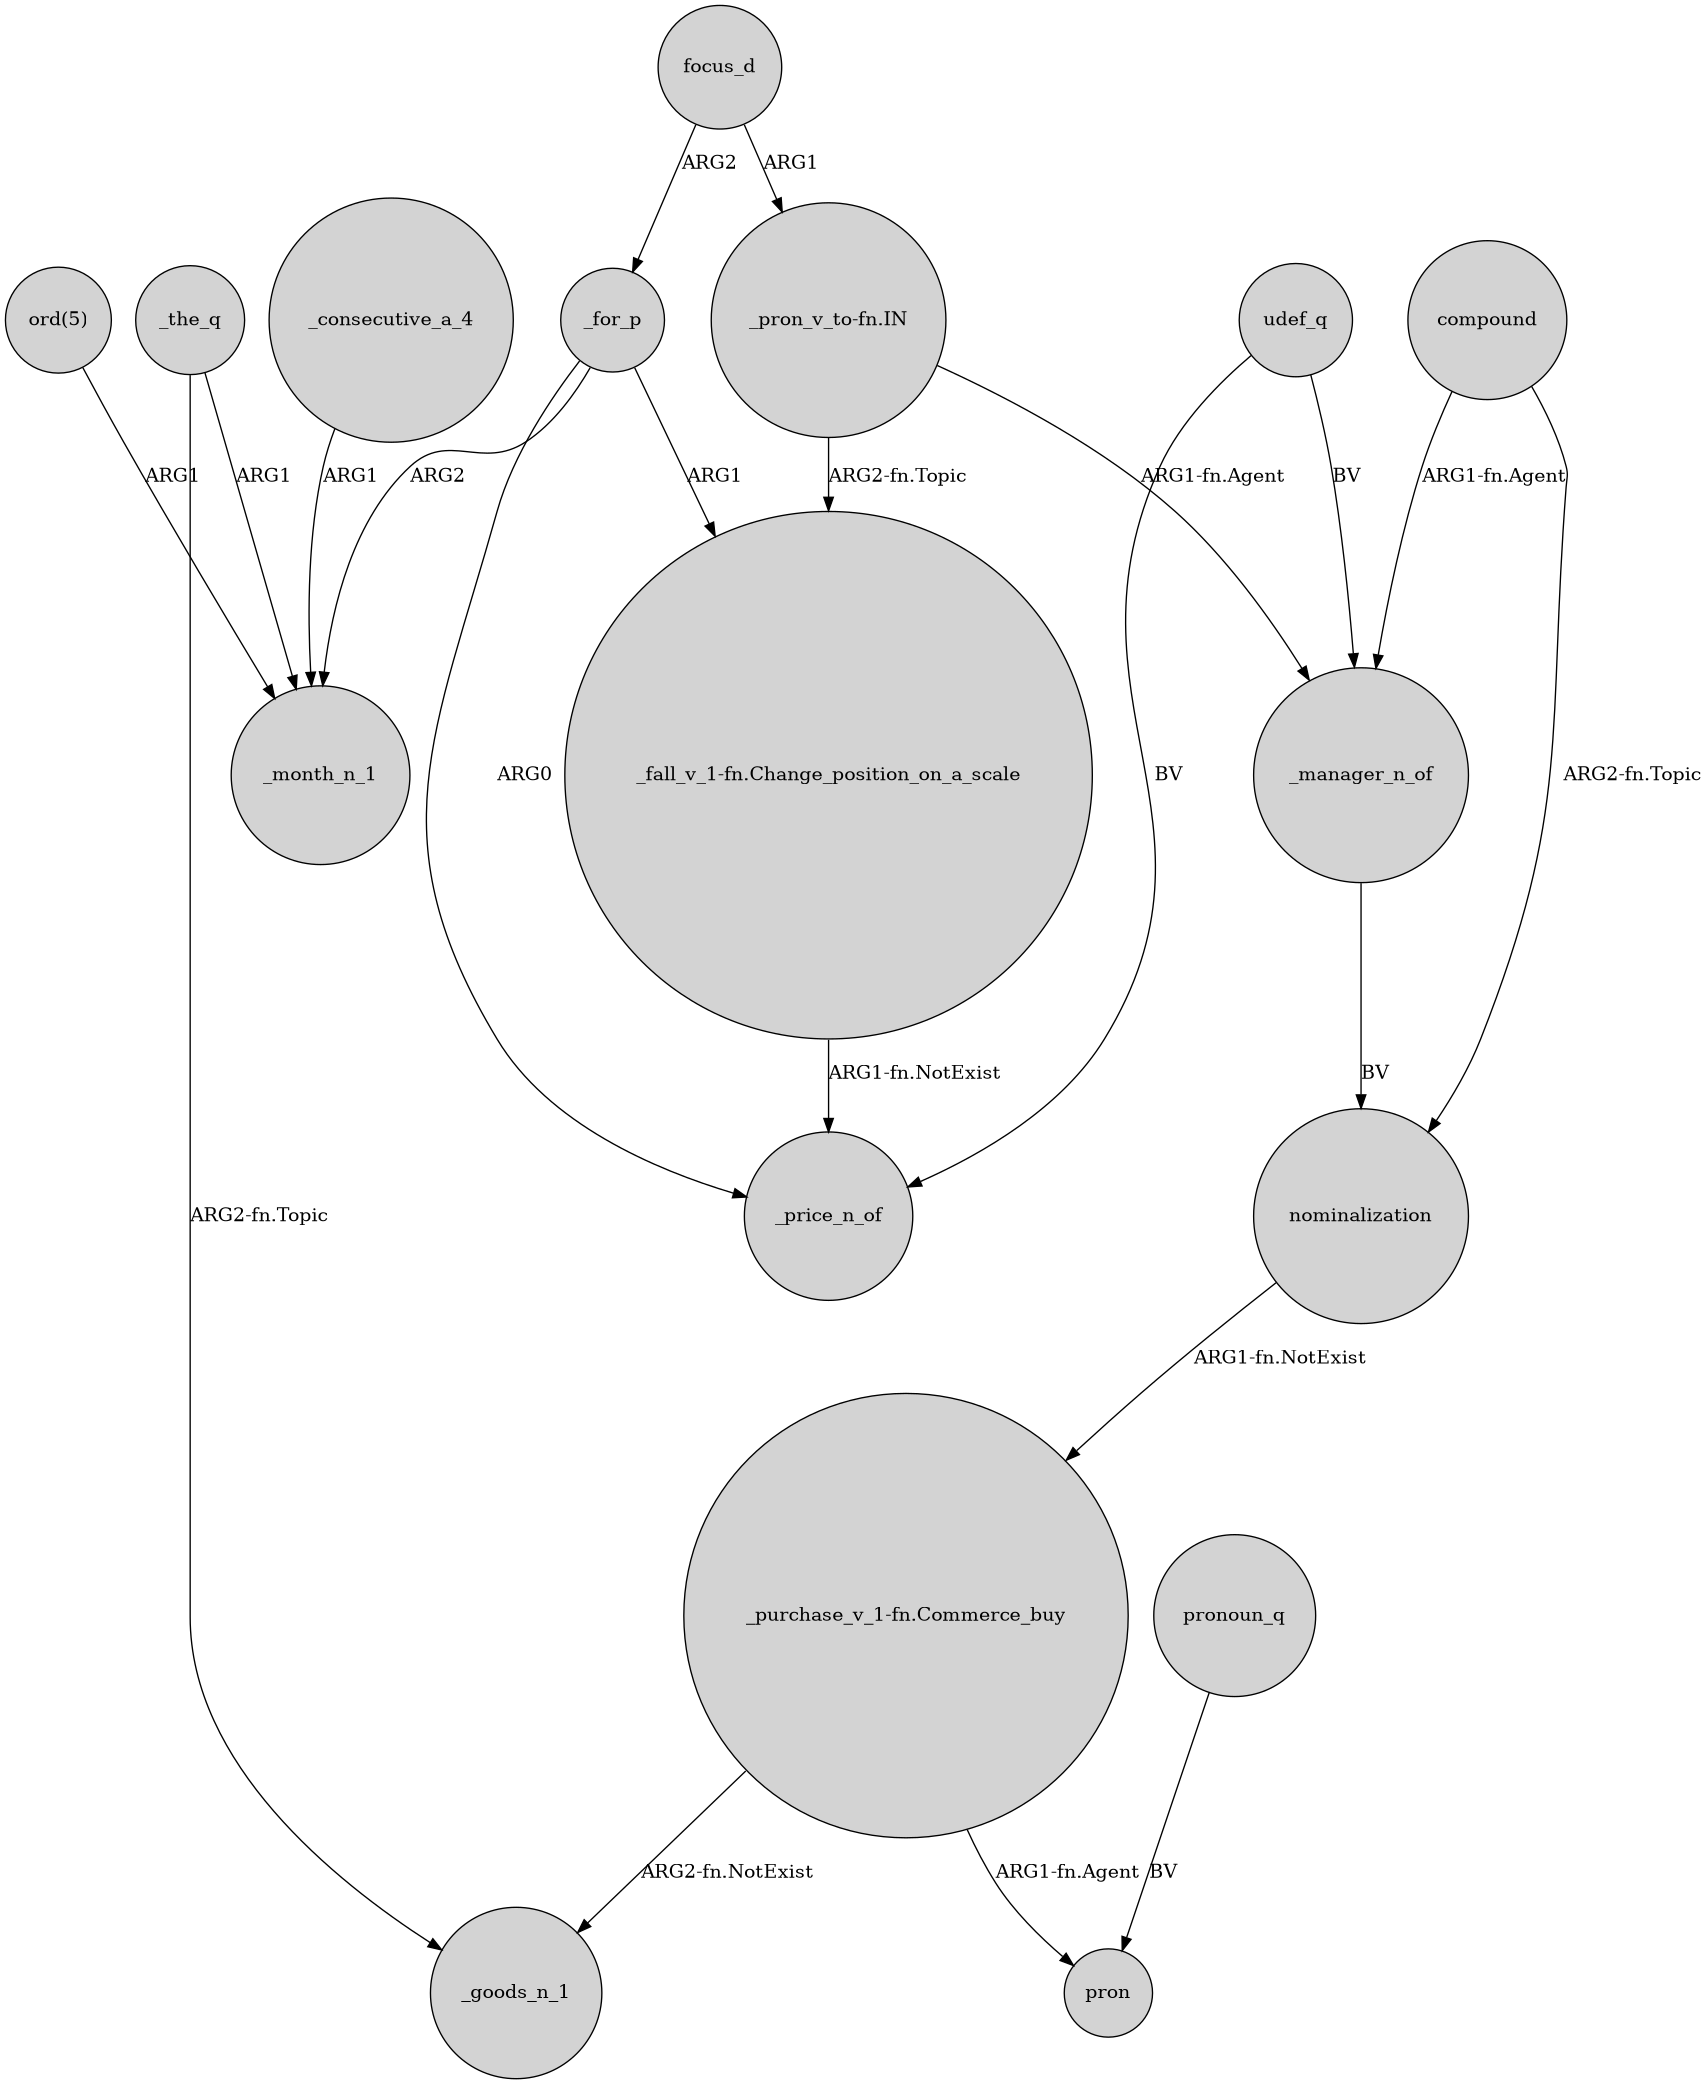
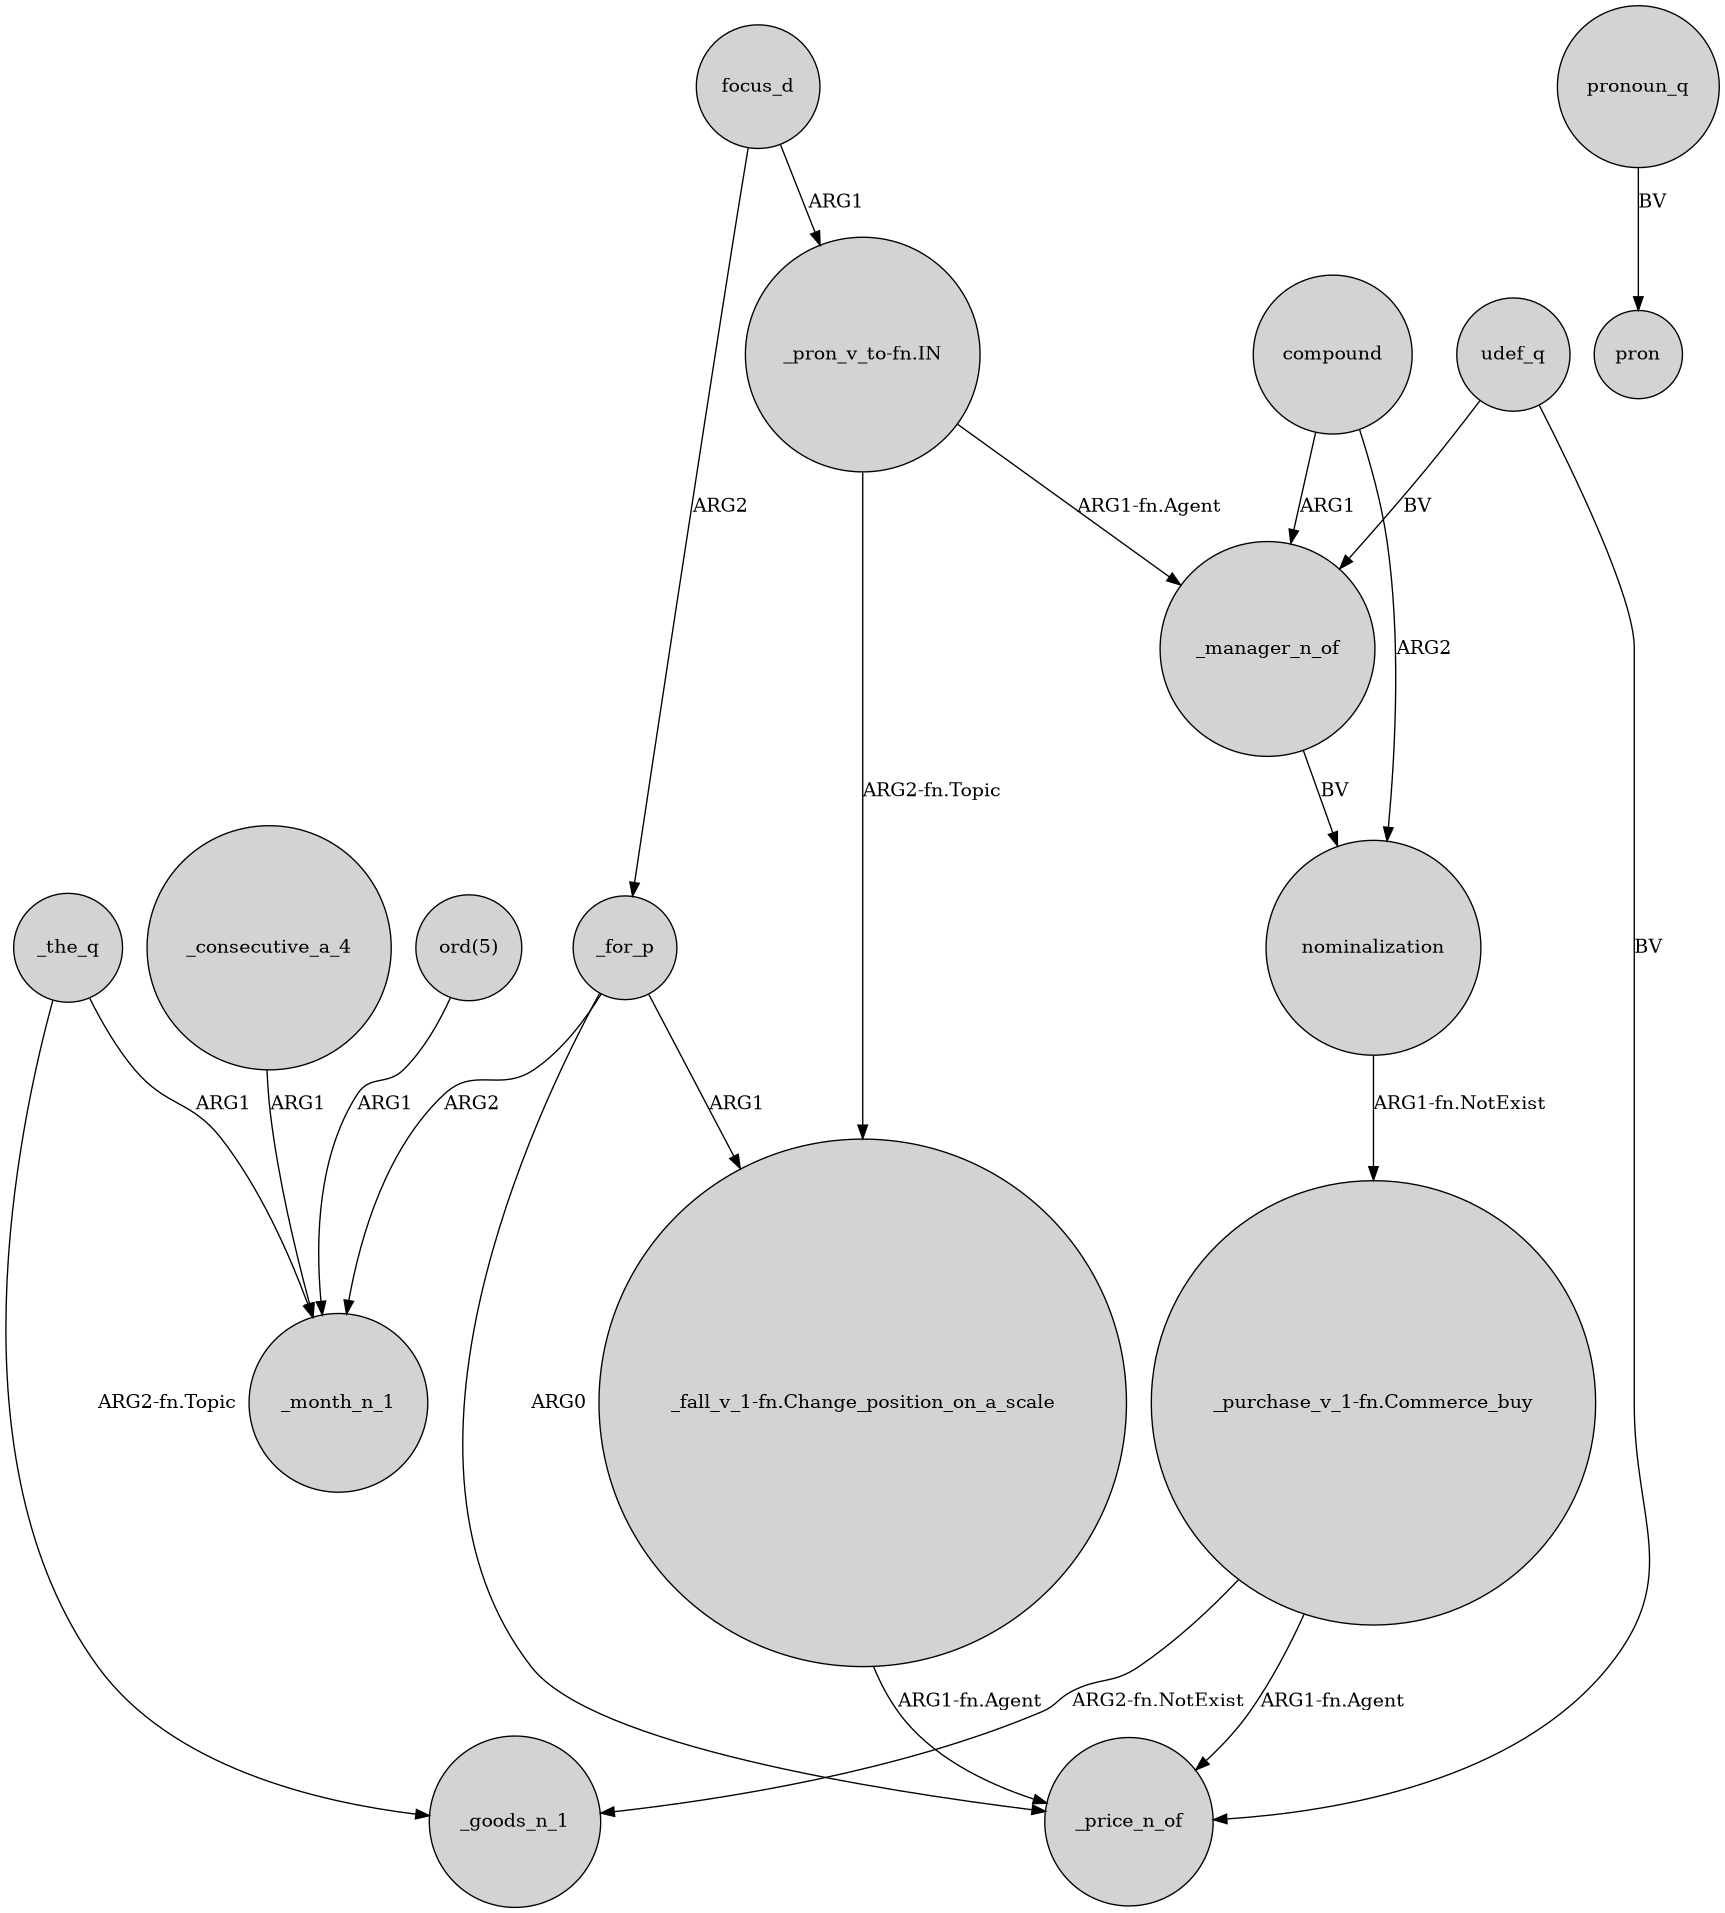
  digraph {
    node [shape=circle style=filled]
    _for_p
    _month_n_1
    _price_n_of
    "_fall_v_1-fn.Change_position_on_a_scale"
    compound
    _manager_n_of
    nominalization
    "_purchase_v_1-fn.Commerce_buy"
    _the_q
    _goods_n_1
    udef_q
    n12 [label="_pron_v_to-fn.IN"]
    pron
    focus_d
    pronoun_q
    n16 [label=_consecutive_a_4]
    "ord(5)"
    _for_p -> _month_n_1 [label=ARG2]
    _for_p -> _price_n_of [label=ARG0]
    _for_p -> "_fall_v_1-fn.Change_position_on_a_scale" [label=ARG1]
-   "_fall_v_1-fn.Change_position_on_a_scale" -> _price_n_of [label="ARG1-fn.NotExist"]
-   compound -> _manager_n_of [label="ARG1-fn.Agent"]
-   compound -> nominalization [label="ARG2-fn.Topic"]
+   "_fall_v_1-fn.Change_position_on_a_scale" -> _price_n_of [label="ARG1-fn.Agent"]
+   compound -> _manager_n_of [label=ARG1]
+   compound -> nominalization [label=ARG2]
    _manager_n_of -> nominalization [label=BV]
    nominalization -> "_purchase_v_1-fn.Commerce_buy" [label="ARG1-fn.NotExist"]
    "_purchase_v_1-fn.Commerce_buy" -> _goods_n_1 [label="ARG2-fn.NotExist"]
-   "_purchase_v_1-fn.Commerce_buy" -> pron [label="ARG1-fn.Agent"]
+   "_purchase_v_1-fn.Commerce_buy" -> _price_n_of [label="ARG1-fn.Agent"]
    _the_q -> _month_n_1 [label=ARG1]
    _the_q -> _goods_n_1 [label="ARG2-fn.Topic"]
    udef_q -> _price_n_of [label=BV]
    udef_q -> _manager_n_of [label=BV]
    n12 -> "_fall_v_1-fn.Change_position_on_a_scale" [label="ARG2-fn.Topic"]
    n12 -> _manager_n_of [label="ARG1-fn.Agent"]
    focus_d -> _for_p [label=ARG2]
    focus_d -> n12 [label=ARG1]
    pronoun_q -> pron [label=BV]
    n16 -> _month_n_1 [label=ARG1]
    "ord(5)" -> _month_n_1 [label=ARG1]
  }
